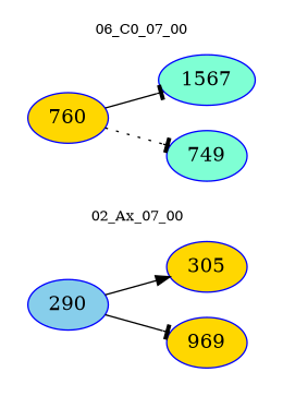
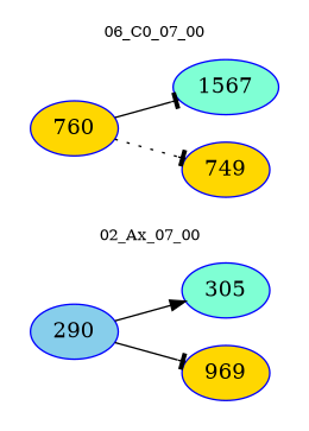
  digraph {
    rankdir=LR
    node [color=blue fillcolor=aquamarine style=filled]
    edge [arrowhead=tee color=black style=solid]
    n1 [fillcolor=skyblue label=290]
    n2 [fillcolor=gold label=969]
-   n3 [fillcolor=gold label=305]
+   n3 [label=305]
    n4 [fillcolor=gold label=760]
-   n5 [label=749]
+   n5 [fillcolor=gold label=749]
    n6 [label=1567]
    subgraph cluster_1 {
      color=white
      fontsize=10
      label="02_Ax_07_00"
      n1
      n2
      n3
    }
    subgraph cluster_2 {
      color=white
      fontsize=10
      label="06_C0_07_00"
      n4
      n5
      n6
    }
    n1 -> n2
    n1 -> n3 [arrowhead=normal]
    n4 -> n5 [style=dotted]
    n4 -> n6
  }
